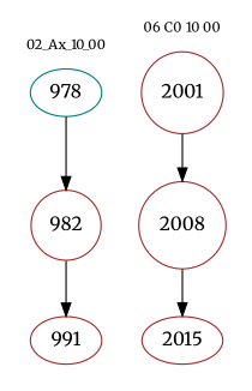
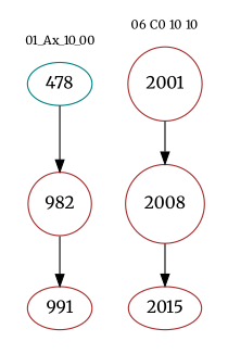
  digraph {
    fontname=Merriweather
    node [color=brown fontname=Merriweather shape=ellipse]
    edge [color=black fontname=Merriweather]
-   n1 [color=teal label=978]
+   n1 [color=teal label=478]
    n2 [label=982 shape=circle]
    n3 [label=991]
    n4 [label=2001 shape=circle]
    n5 [label=2008 shape=circle]
    n6 [label=2015]
    subgraph cluster_1 {
      color=white
      fontsize=10
-     label="02_Ax_10_00"
+     label="01_Ax_10_00"
      n1
      n2
      n3
    }
    subgraph cluster_2 {
      color=white
      fontsize=10
-     label="06_C0_10_00"
+     label="06_C0_10_10"
      n4
      n5
      n6
    }
    n1 -> n2
    n2 -> n3
    n4 -> n5
    n5 -> n6
  }
